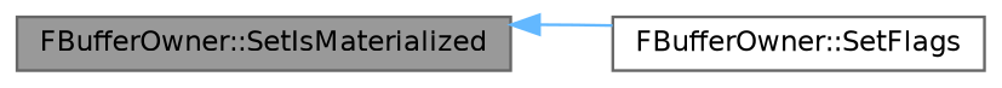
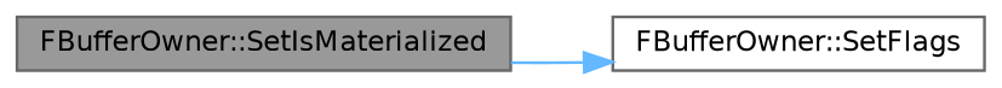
  digraph {
    rankdir=LR
    node [fontname=Helvetica fontsize=10 shape=box style=filled]
    n1 [color=gray40 fillcolor=grey60 fontcolor=black height=0.2 label="FBufferOwner::SetIsMaterialized" width=0.4]
    n2 [color=grey40 fillcolor=white height=0.2 label="FBufferOwner::SetFlags" width=0.4]
-   n2 -> n1 [color=steelblue1 fontname=Helvetica fontsize=10 labelfontname=Helvetica labelfontsize=10 style=solid]
+   n1 -> n2 [color=steelblue1 fontname=Helvetica fontsize=10 labelfontname=Helvetica labelfontsize=10 style=solid]
  }
